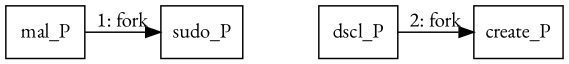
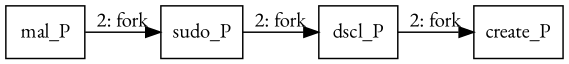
  digraph {
    engine=neato
    fixedsize=false
    fontname="EB Garamond"
    fontsize=10
    nodesep=0.3
    rankdir=LR
    ranksep=0
    splines=true
    node [fontname="EB Garamond" node_type=Process shape=box]
    edge [fontname="EB Garamond"]
    mal_P
    sudo_P
    dscl_P
    create_P
-   mal_P -> sudo_P [label="1: fork"]
+   mal_P -> sudo_P [label="2: fork"]
+   sudo_P -> dscl_P [label="2: fork"]
    dscl_P -> create_P [label="2: fork"]
  }
